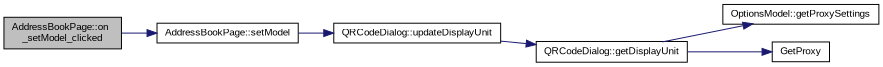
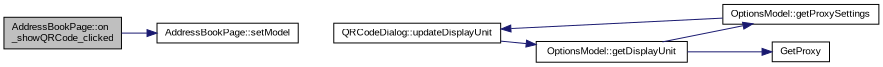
  digraph {
    fontname="Liberation Sans"
    rankdir=LR
    node [color=black fillcolor=white fontname="Liberation Sans" fontsize=10 shape=record style=filled]
    edge [color=midnightblue fontname="Liberation Sans" fontsize=10 labelfontname=Helvetica labelfontsize=10 style=solid]
-   n1 [fillcolor=grey75 fontcolor=black height=0.2 label="AddressBookPage::on\l_setModel_clicked" width=0.4]
+   n1 [fillcolor=grey75 fontcolor=black height=0.2 label="AddressBookPage::on\l_showQRCode_clicked" width=0.4]
    n2 [height=0.2 label="AddressBookPage::setModel" width=0.4]
    n3 [height=0.2 label="QRCodeDialog::updateDisplayUnit" width=0.4]
-   n4 [height=0.2 label="QRCodeDialog::getDisplayUnit" width=0.4]
+   n4 [height=0.2 label="OptionsModel::getDisplayUnit" width=0.4]
    n5 [height=0.2 label="OptionsModel::getProxySettings" width=0.4]
    n6 [height=0.2 label=GetProxy width=0.4]
    n1 -> n2
-   n2 -> n3
+   n5 -> n3
    n3 -> n4
    n4 -> n5
    n4 -> n6
  }
